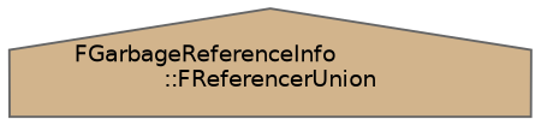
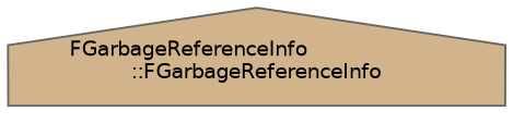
  digraph {
    rankdir=LR
-   n1 [color=gray40 fillcolor=tan fontname=Helvetica fontsize=10 height=0.2 label="FGarbageReferenceInfo\l::FReferencerUnion" shape=house style=filled width=0.4]
+   n1 [color=gray40 fillcolor=tan fontname=Helvetica fontsize=10 height=0.2 label="FGarbageReferenceInfo\l::FGarbageReferenceInfo" shape=house style=filled width=0.4]
  }
